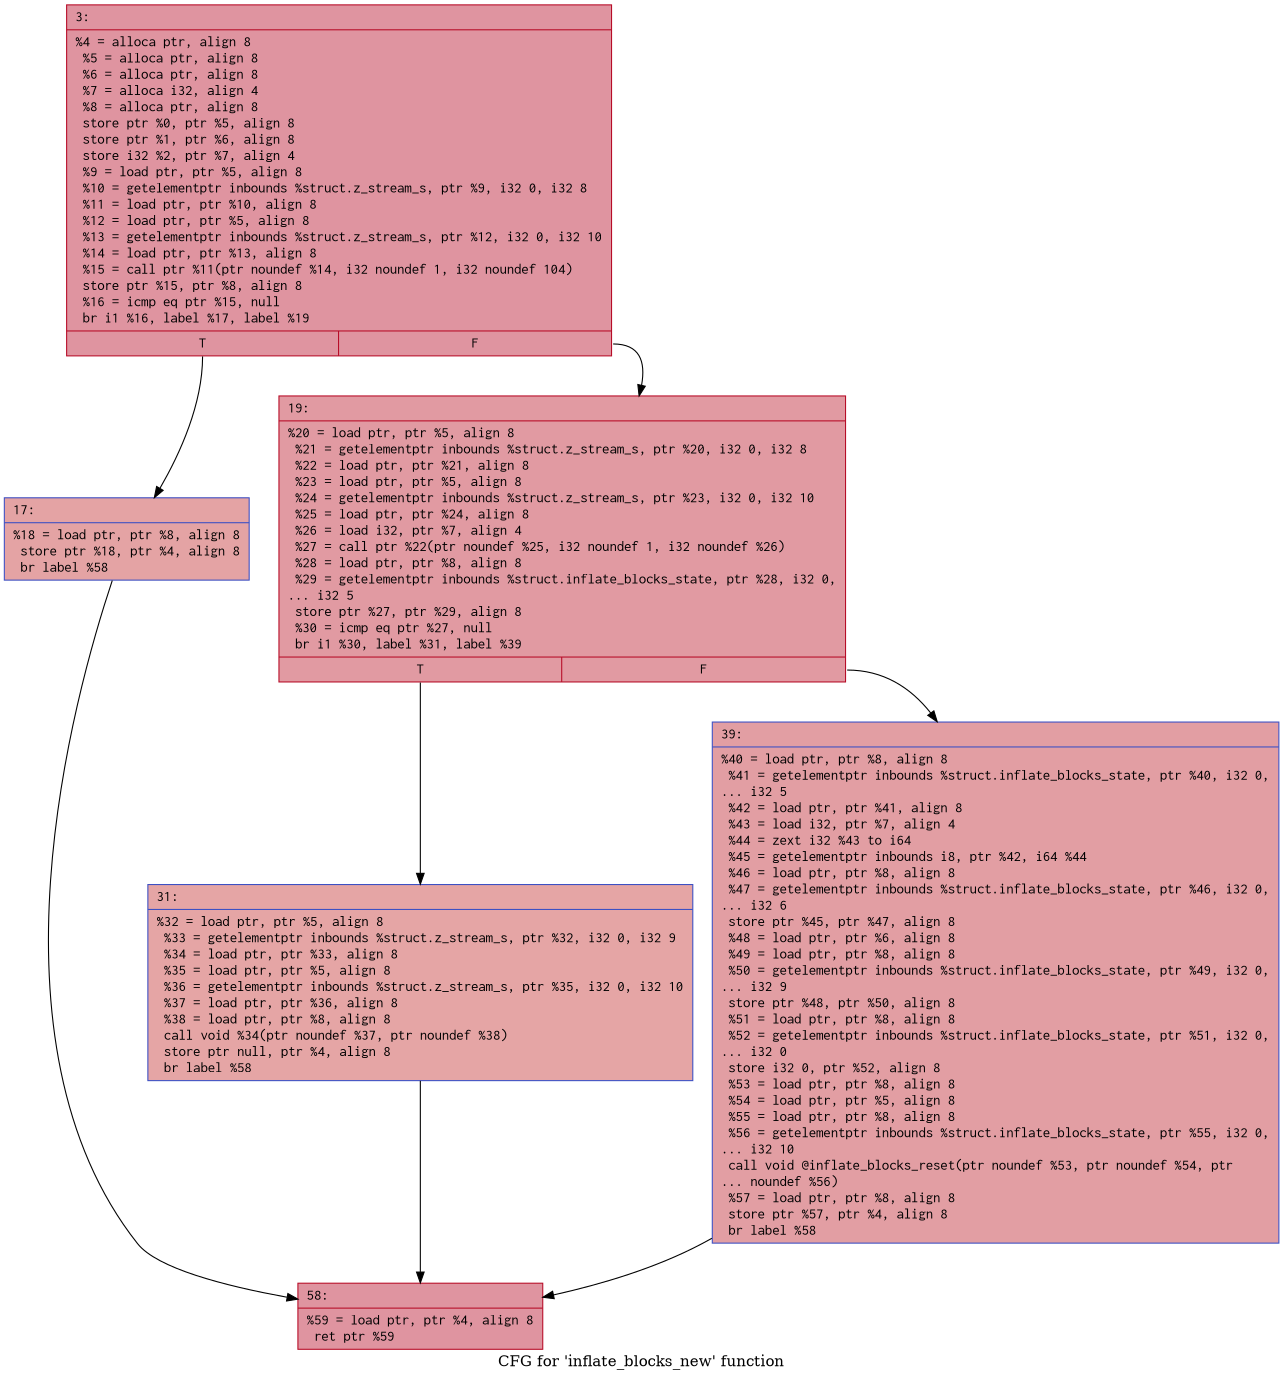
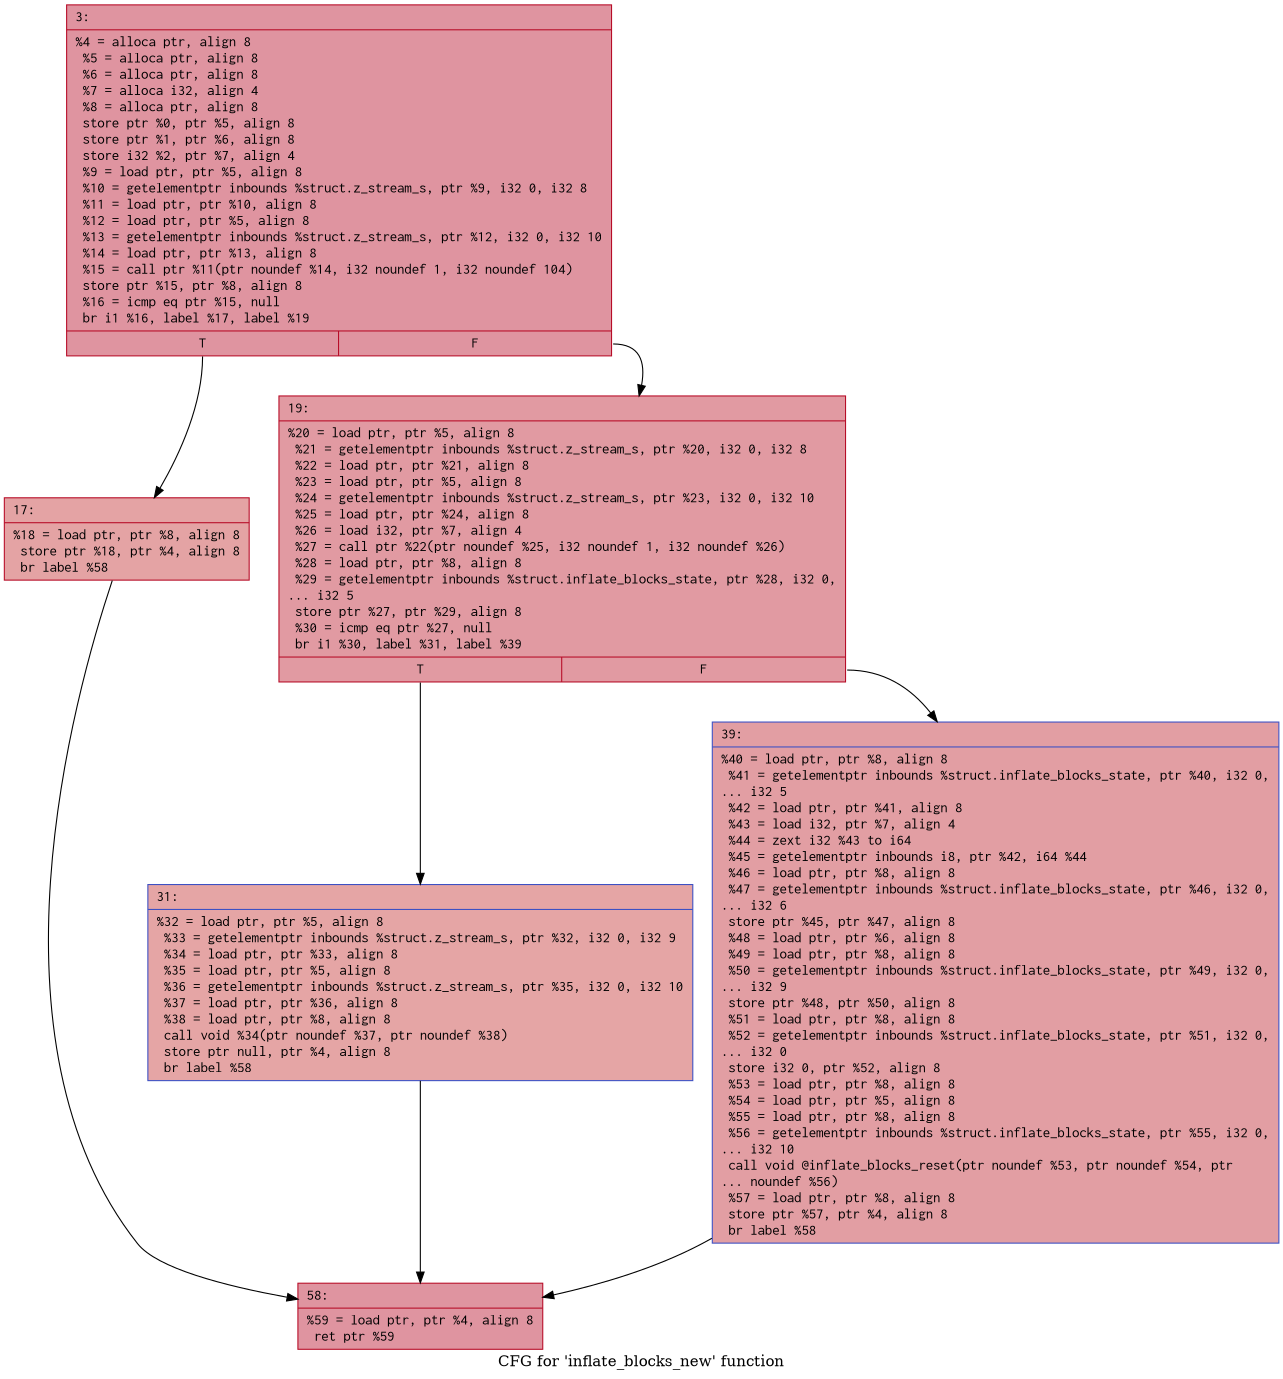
  digraph {
    label="CFG for 'inflate_blocks_new' function"
    node [color="#b70d28ff" fillcolor="#b70d2870" fontname=Courier shape=record style=filled]
    n1 [label="{3:\l|  %4 = alloca ptr, align 8\l  %5 = alloca ptr, align 8\l  %6 = alloca ptr, align 8\l  %7 = alloca i32, align 4\l  %8 = alloca ptr, align 8\l  store ptr %0, ptr %5, align 8\l  store ptr %1, ptr %6, align 8\l  store i32 %2, ptr %7, align 4\l  %9 = load ptr, ptr %5, align 8\l  %10 = getelementptr inbounds %struct.z_stream_s, ptr %9, i32 0, i32 8\l  %11 = load ptr, ptr %10, align 8\l  %12 = load ptr, ptr %5, align 8\l  %13 = getelementptr inbounds %struct.z_stream_s, ptr %12, i32 0, i32 10\l  %14 = load ptr, ptr %13, align 8\l  %15 = call ptr %11(ptr noundef %14, i32 noundef 1, i32 noundef 104)\l  store ptr %15, ptr %8, align 8\l  %16 = icmp eq ptr %15, null\l  br i1 %16, label %17, label %19\l|{<s0>T|<s1>F}}"]
-   n2 [color="#3d50c3ff" fillcolor="#c32e3170" label="{17:\l|  %18 = load ptr, ptr %8, align 8\l  store ptr %18, ptr %4, align 8\l  br label %58\l}"]
+   n2 [fillcolor="#c32e3170" label="{17:\l|  %18 = load ptr, ptr %8, align 8\l  store ptr %18, ptr %4, align 8\l  br label %58\l}"]
    n3 [fillcolor="#bb1b2c70" label="{19:\l|  %20 = load ptr, ptr %5, align 8\l  %21 = getelementptr inbounds %struct.z_stream_s, ptr %20, i32 0, i32 8\l  %22 = load ptr, ptr %21, align 8\l  %23 = load ptr, ptr %5, align 8\l  %24 = getelementptr inbounds %struct.z_stream_s, ptr %23, i32 0, i32 10\l  %25 = load ptr, ptr %24, align 8\l  %26 = load i32, ptr %7, align 4\l  %27 = call ptr %22(ptr noundef %25, i32 noundef 1, i32 noundef %26)\l  %28 = load ptr, ptr %8, align 8\l  %29 = getelementptr inbounds %struct.inflate_blocks_state, ptr %28, i32 0,\l... i32 5\l  store ptr %27, ptr %29, align 8\l  %30 = icmp eq ptr %27, null\l  br i1 %30, label %31, label %39\l|{<s0>T|<s1>F}}"]
    n4 [label="{58:\l|  %59 = load ptr, ptr %4, align 8\l  ret ptr %59\l}"]
    n5 [color="#3d50c3ff" fillcolor="#c5333470" label="{31:\l|  %32 = load ptr, ptr %5, align 8\l  %33 = getelementptr inbounds %struct.z_stream_s, ptr %32, i32 0, i32 9\l  %34 = load ptr, ptr %33, align 8\l  %35 = load ptr, ptr %5, align 8\l  %36 = getelementptr inbounds %struct.z_stream_s, ptr %35, i32 0, i32 10\l  %37 = load ptr, ptr %36, align 8\l  %38 = load ptr, ptr %8, align 8\l  call void %34(ptr noundef %37, ptr noundef %38)\l  store ptr null, ptr %4, align 8\l  br label %58\l}"]
    n6 [color="#3d50c3ff" fillcolor="#be242e70" label="{39:\l|  %40 = load ptr, ptr %8, align 8\l  %41 = getelementptr inbounds %struct.inflate_blocks_state, ptr %40, i32 0,\l... i32 5\l  %42 = load ptr, ptr %41, align 8\l  %43 = load i32, ptr %7, align 4\l  %44 = zext i32 %43 to i64\l  %45 = getelementptr inbounds i8, ptr %42, i64 %44\l  %46 = load ptr, ptr %8, align 8\l  %47 = getelementptr inbounds %struct.inflate_blocks_state, ptr %46, i32 0,\l... i32 6\l  store ptr %45, ptr %47, align 8\l  %48 = load ptr, ptr %6, align 8\l  %49 = load ptr, ptr %8, align 8\l  %50 = getelementptr inbounds %struct.inflate_blocks_state, ptr %49, i32 0,\l... i32 9\l  store ptr %48, ptr %50, align 8\l  %51 = load ptr, ptr %8, align 8\l  %52 = getelementptr inbounds %struct.inflate_blocks_state, ptr %51, i32 0,\l... i32 0\l  store i32 0, ptr %52, align 8\l  %53 = load ptr, ptr %8, align 8\l  %54 = load ptr, ptr %5, align 8\l  %55 = load ptr, ptr %8, align 8\l  %56 = getelementptr inbounds %struct.inflate_blocks_state, ptr %55, i32 0,\l... i32 10\l  call void @inflate_blocks_reset(ptr noundef %53, ptr noundef %54, ptr\l... noundef %56)\l  %57 = load ptr, ptr %8, align 8\l  store ptr %57, ptr %4, align 8\l  br label %58\l}"]
    n1 -> n2 [tailport=s0]
    n1 -> n3 [tailport=s1]
    n2 -> n4
    n3 -> n5 [tailport=s0]
    n3 -> n6 [tailport=s1]
    n5 -> n4
    n6 -> n4
  }
